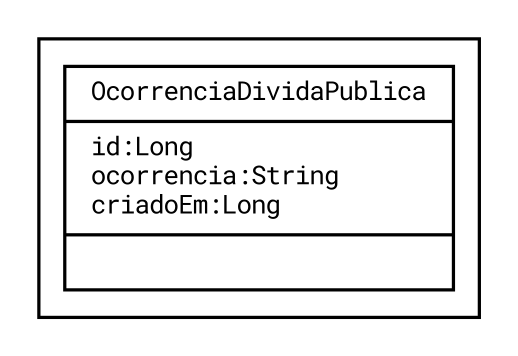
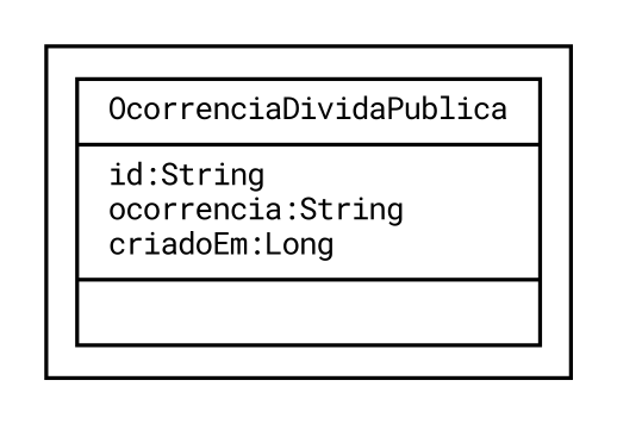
  digraph {
    fontname="Roboto Mono"
    fontsize=8
-   n1 [fontname="Roboto Mono" fontsize=8 label="{OcorrenciaDividaPublica|id:Long\locorrencia:String\lcriadoEm:Long\l|\l}" shape=record]
+   n1 [fontname="Roboto Mono" fontsize=8 label="{OcorrenciaDividaPublica|id:String\locorrencia:String\lcriadoEm:Long\l|\l}" shape=record]
    subgraph cluster_1 {
      n1
    }
  }
